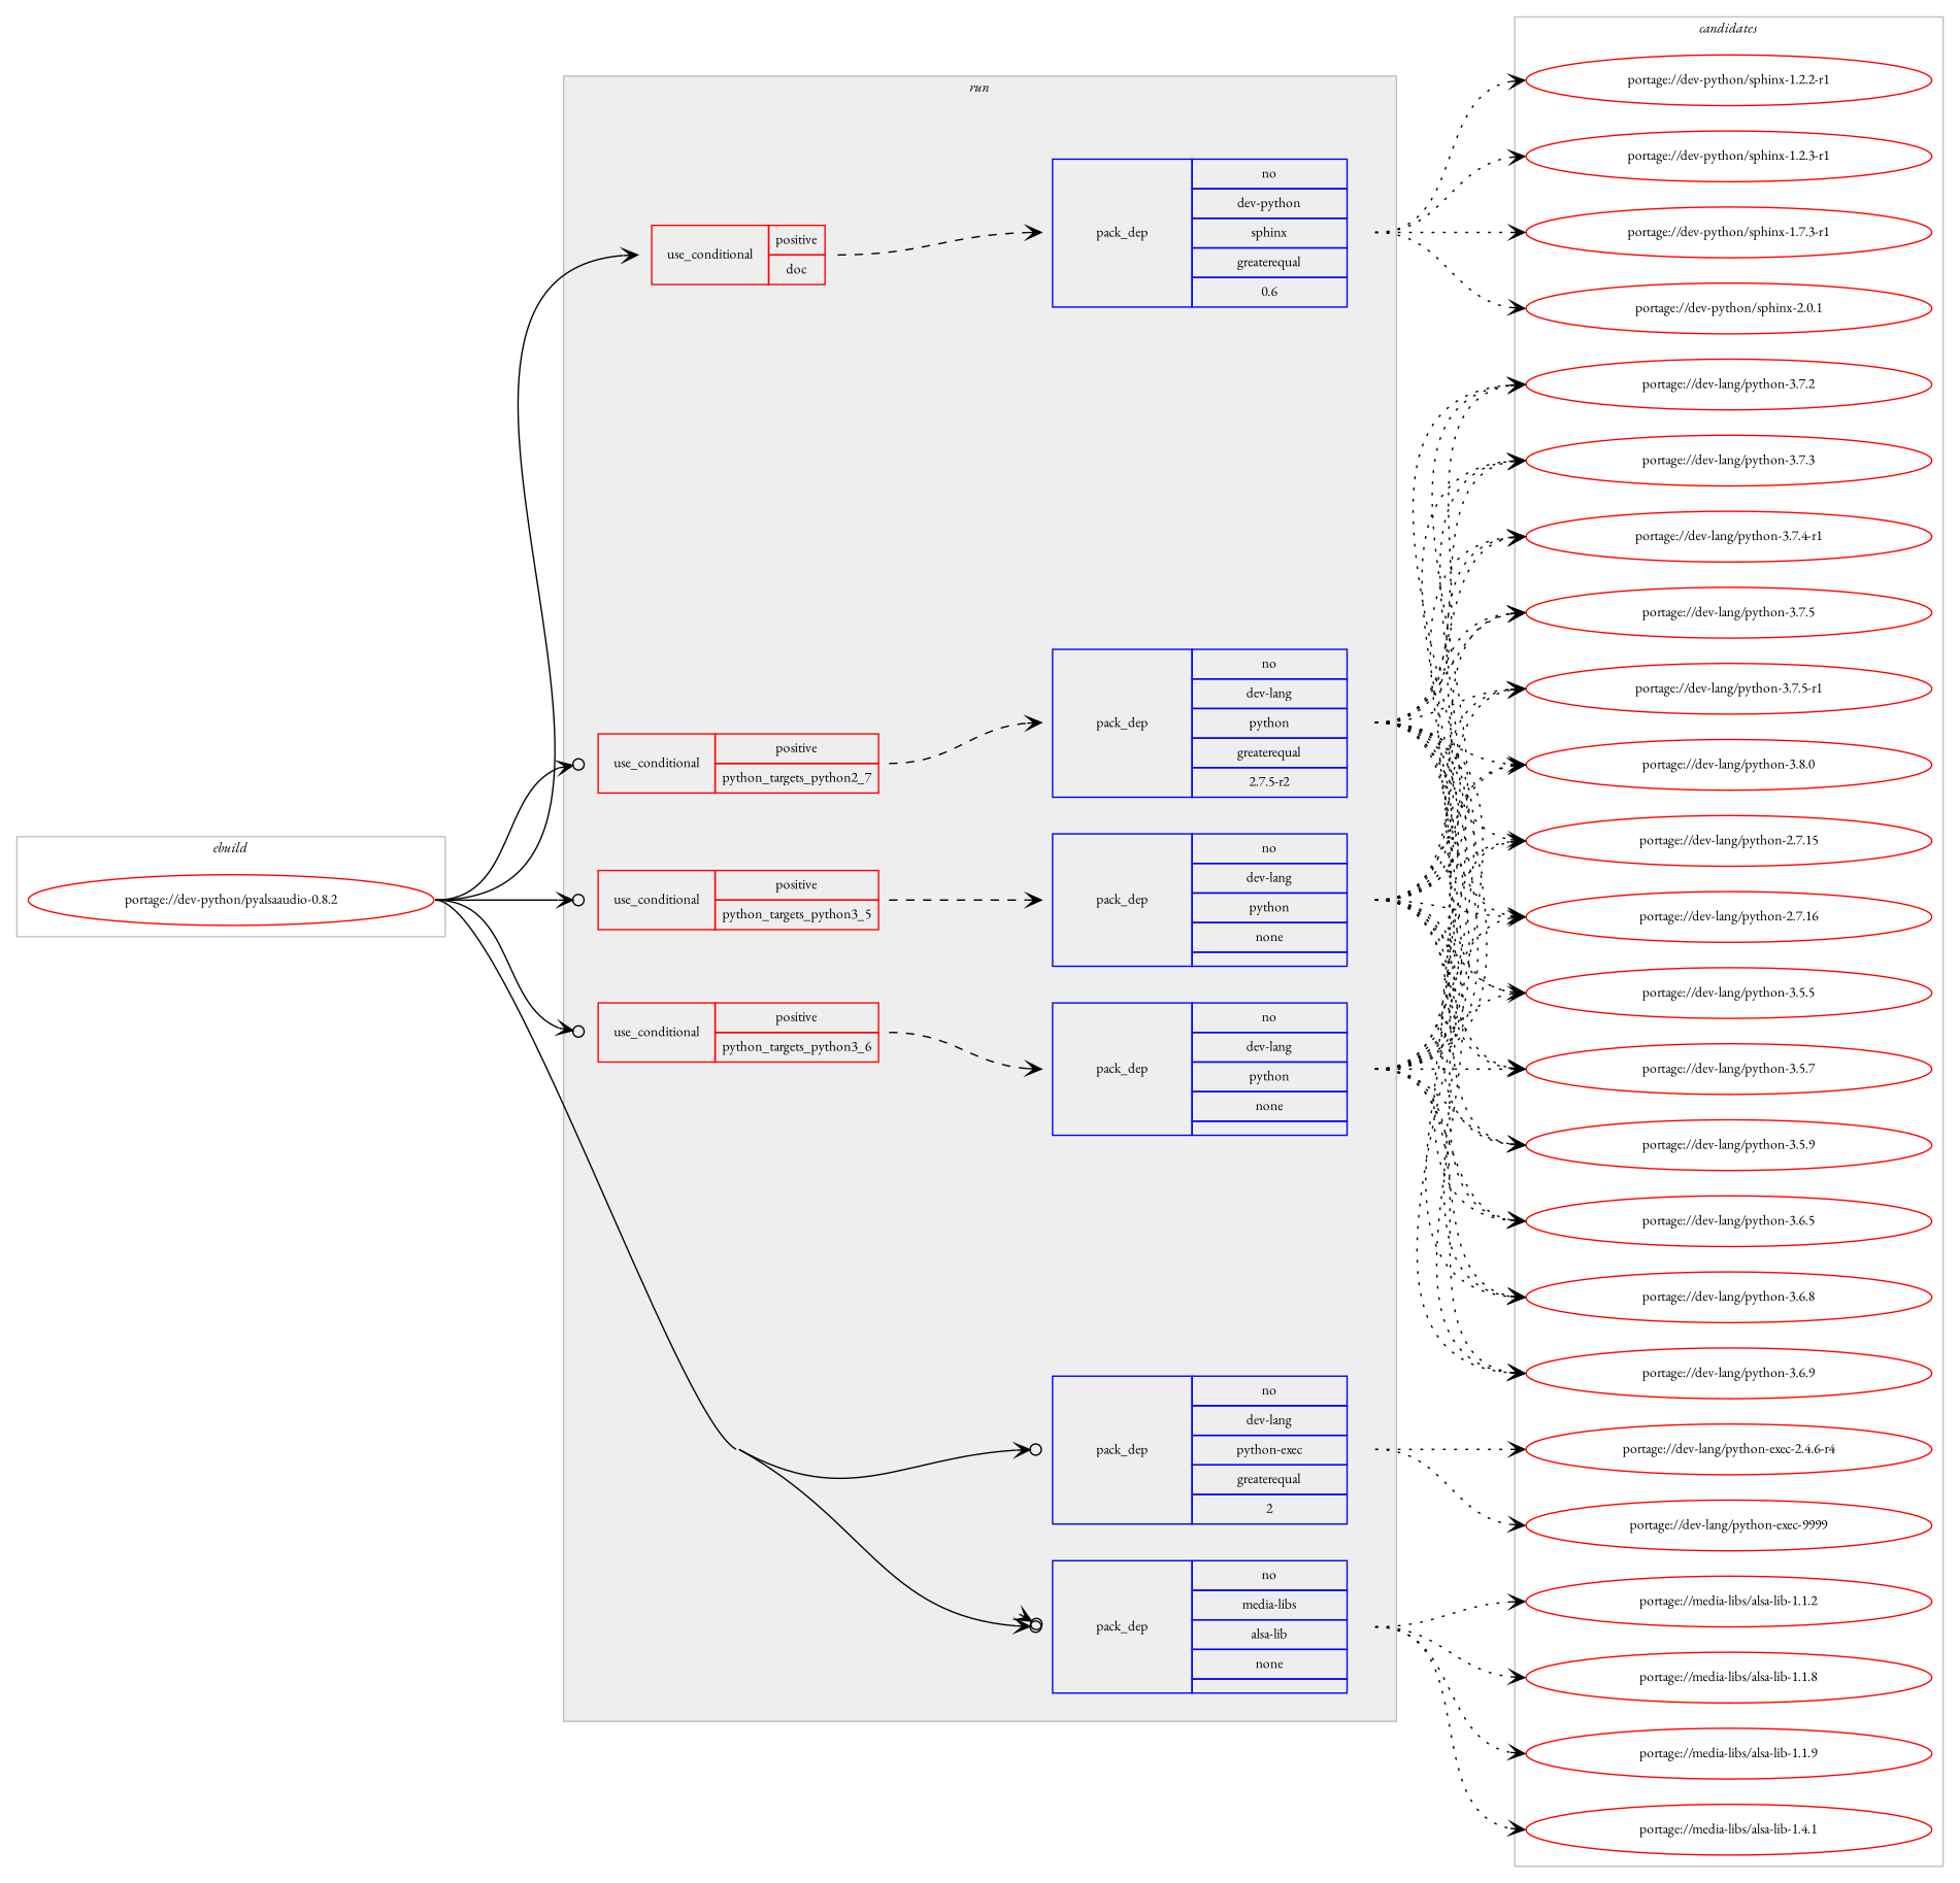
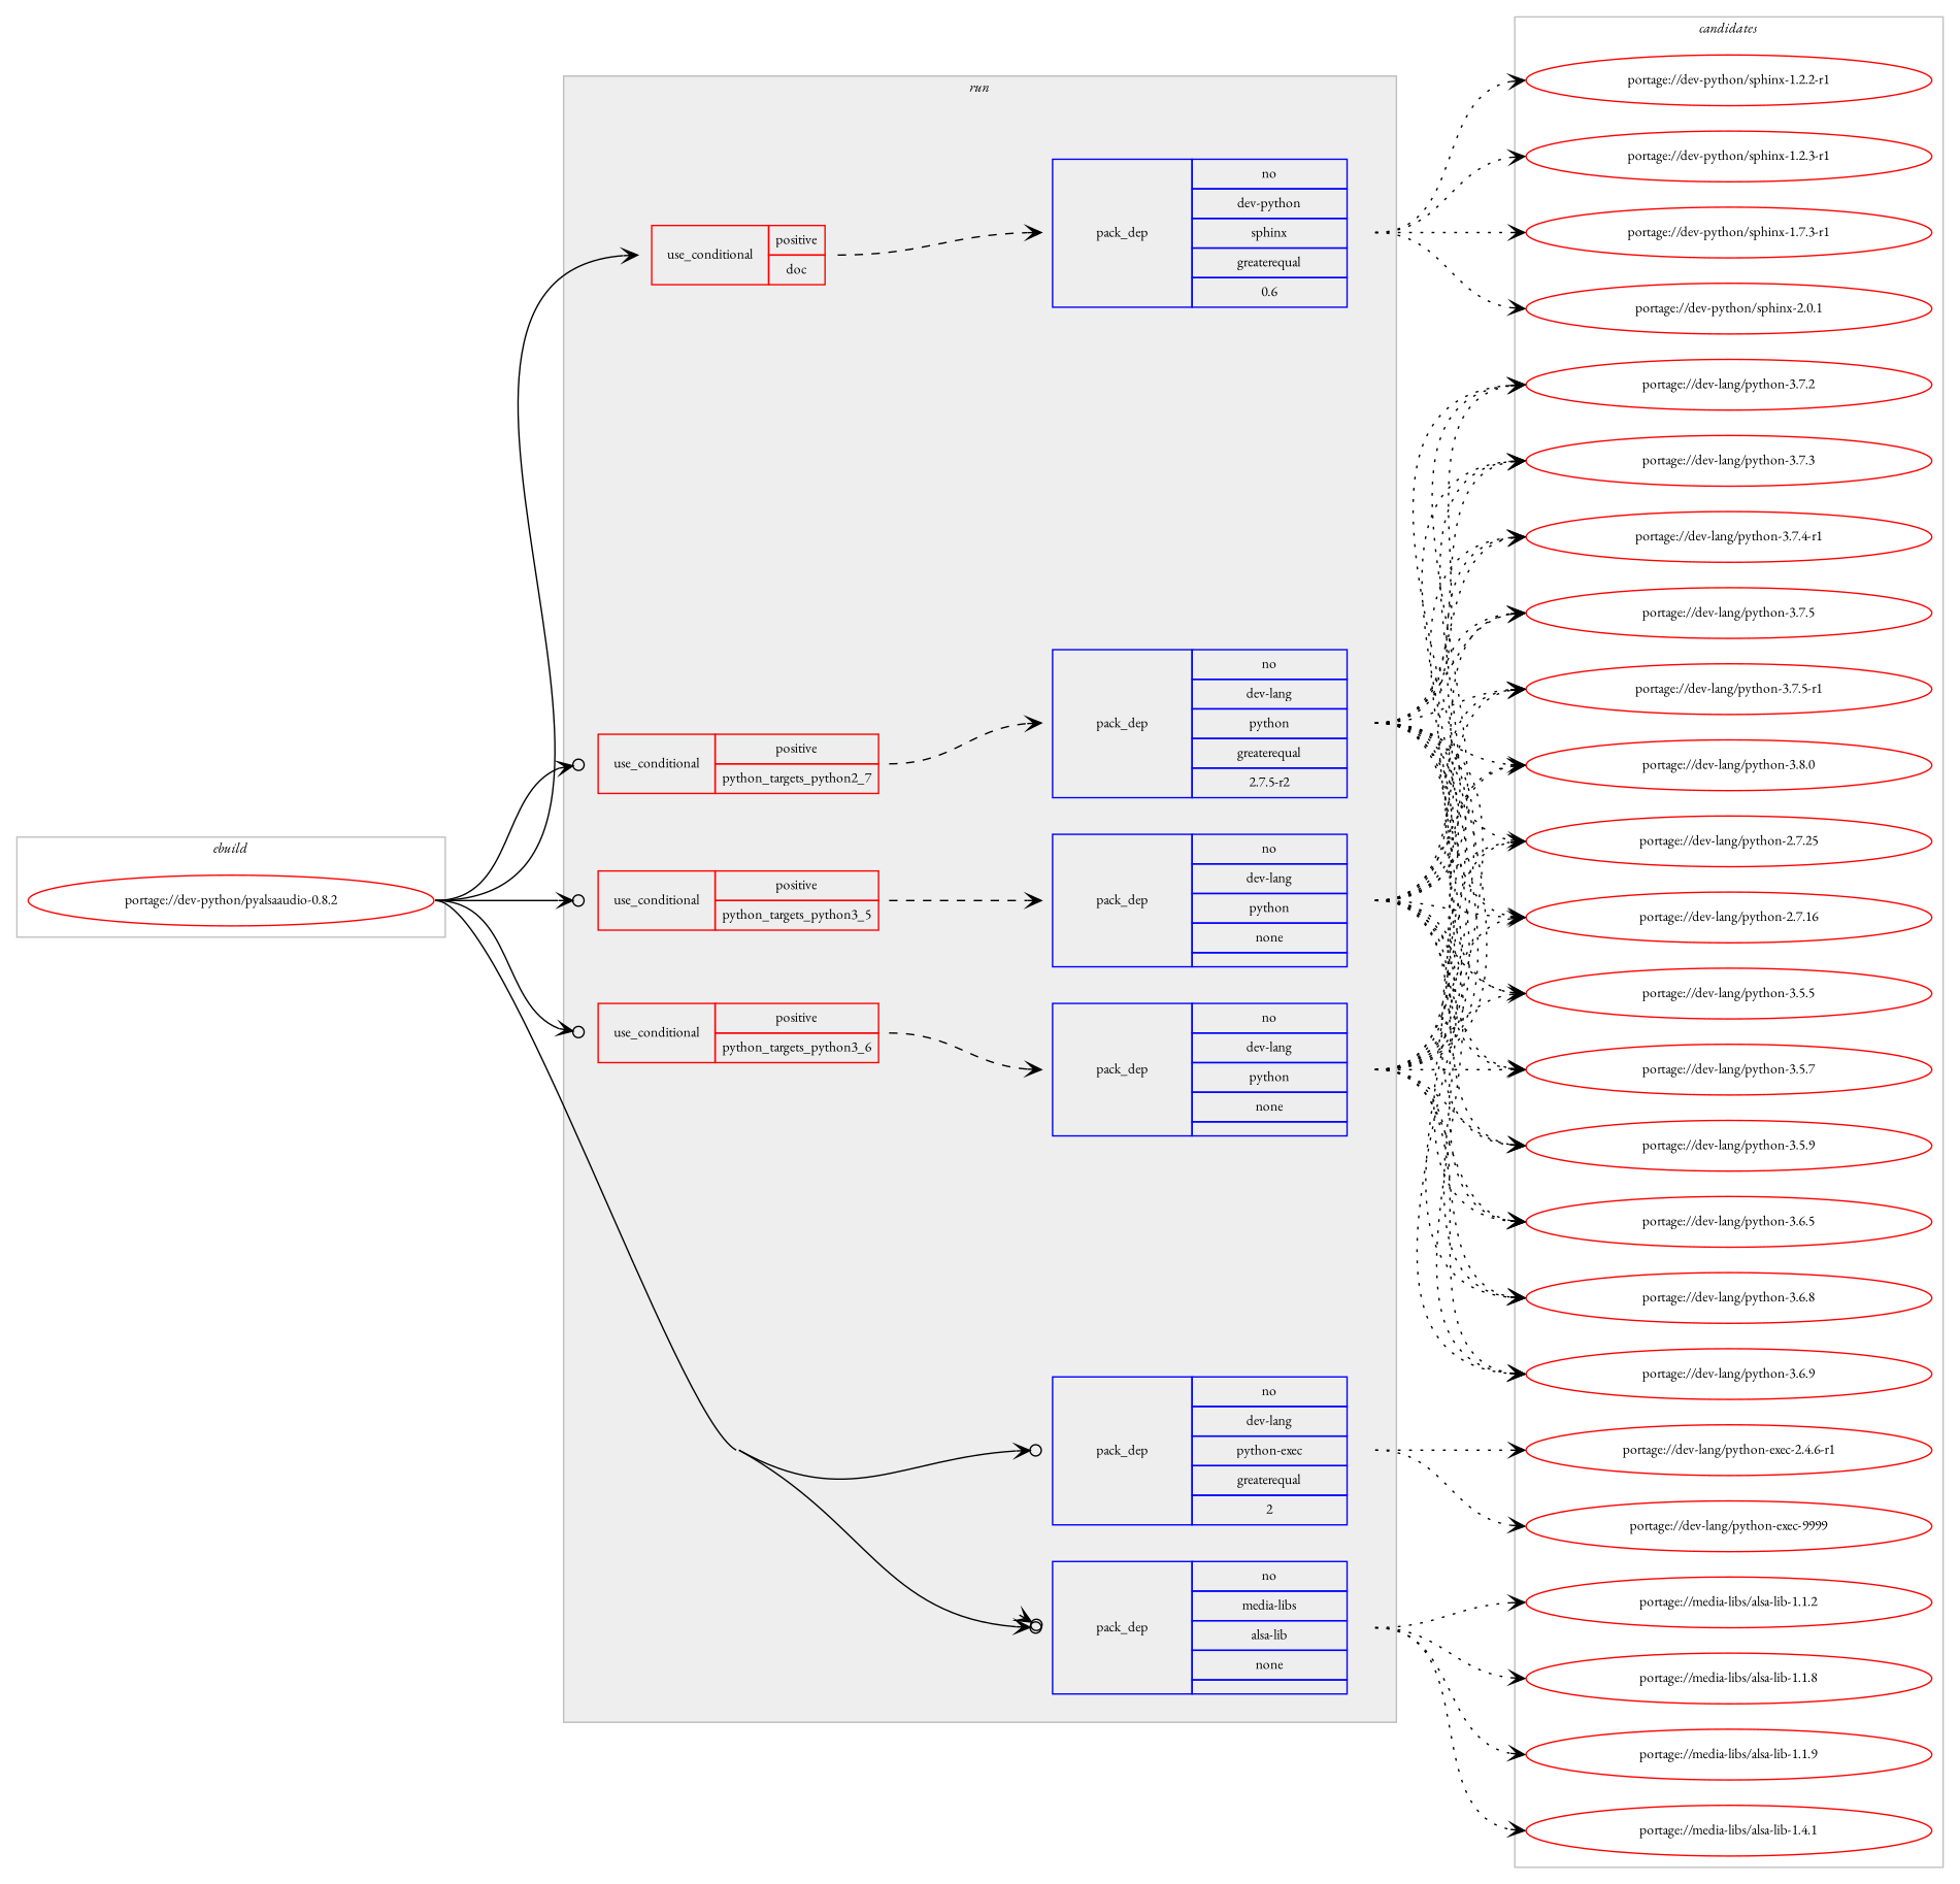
  digraph {
    compound=true
    concentrate=true
    fontname="EB Garamond"
    fontsize=10
    newrank=true
    rankdir=LR
    ranksep=1.5
    node [color=red fontname="EB Garamond" fontsize=10]
    edge [arrowhead=vee fontname="EB Garamond" headport=w style=dotted tailport=e weight=100]
    n1 [label="portage://dev-python/pyalsaaudio-0.8.2" width=4]
    n2 [color=blue label=<<TABLE BORDER="0" CELLBORDER="1" CELLSPACING="0" CELLPADDING="4" WIDTH="220"><TR><TD ROWSPAN="6" CELLPADDING="30">pack_dep</TD></TR><TR><TD WIDTH="110">no</TD></TR><TR><TD>dev-python</TD></TR><TR><TD>sphinx</TD></TR><TR><TD>greaterequal</TD></TR><TR><TD>0.6</TD></TR></TABLE>> shape=none]
    n3 [label=<<TABLE BORDER="0" CELLBORDER="1" CELLSPACING="0" CELLPADDING="4"><TR><TD ROWSPAN="3" CELLPADDING="10">use_conditional</TD></TR><TR><TD>positive</TD></TR><TR><TD>doc</TD></TR></TABLE>> shape=none]
    n4 [color=blue label=<<TABLE BORDER="0" CELLBORDER="1" CELLSPACING="0" CELLPADDING="4" WIDTH="220"><TR><TD ROWSPAN="6" CELLPADDING="30">pack_dep</TD></TR><TR><TD WIDTH="110">no</TD></TR><TR><TD>dev-lang</TD></TR><TR><TD>python</TD></TR><TR><TD>greaterequal</TD></TR><TR><TD>2.7.5-r2</TD></TR></TABLE>> shape=none]
    n5 [label=<<TABLE BORDER="0" CELLBORDER="1" CELLSPACING="0" CELLPADDING="4"><TR><TD ROWSPAN="3" CELLPADDING="10">use_conditional</TD></TR><TR><TD>positive</TD></TR><TR><TD>python_targets_python2_7</TD></TR></TABLE>> shape=none]
    n6 [color=blue label=<<TABLE BORDER="0" CELLBORDER="1" CELLSPACING="0" CELLPADDING="4" WIDTH="220"><TR><TD ROWSPAN="6" CELLPADDING="30">pack_dep</TD></TR><TR><TD WIDTH="110">no</TD></TR><TR><TD>dev-lang</TD></TR><TR><TD>python</TD></TR><TR><TD>none</TD></TR><TR><TD></TD></TR></TABLE>> shape=none]
    n7 [label=<<TABLE BORDER="0" CELLBORDER="1" CELLSPACING="0" CELLPADDING="4"><TR><TD ROWSPAN="3" CELLPADDING="10">use_conditional</TD></TR><TR><TD>positive</TD></TR><TR><TD>python_targets_python3_5</TD></TR></TABLE>> shape=none]
    n8 [color=blue label=<<TABLE BORDER="0" CELLBORDER="1" CELLSPACING="0" CELLPADDING="4" WIDTH="220"><TR><TD ROWSPAN="6" CELLPADDING="30">pack_dep</TD></TR><TR><TD WIDTH="110">no</TD></TR><TR><TD>dev-lang</TD></TR><TR><TD>python</TD></TR><TR><TD>none</TD></TR><TR><TD></TD></TR></TABLE>> shape=none]
    n9 [label=<<TABLE BORDER="0" CELLBORDER="1" CELLSPACING="0" CELLPADDING="4"><TR><TD ROWSPAN="3" CELLPADDING="10">use_conditional</TD></TR><TR><TD>positive</TD></TR><TR><TD>python_targets_python3_6</TD></TR></TABLE>> shape=none]
    n10 [color=blue label=<<TABLE BORDER="0" CELLBORDER="1" CELLSPACING="0" CELLPADDING="4" WIDTH="220"><TR><TD ROWSPAN="6" CELLPADDING="30">pack_dep</TD></TR><TR><TD WIDTH="110">no</TD></TR><TR><TD>dev-lang</TD></TR><TR><TD>python-exec</TD></TR><TR><TD>greaterequal</TD></TR><TR><TD>2</TD></TR></TABLE>> shape=none]
    n11 [color=blue label=<<TABLE BORDER="0" CELLBORDER="1" CELLSPACING="0" CELLPADDING="4" WIDTH="220"><TR><TD ROWSPAN="6" CELLPADDING="30">pack_dep</TD></TR><TR><TD WIDTH="110">no</TD></TR><TR><TD>media-libs</TD></TR><TR><TD>alsa-lib</TD></TR><TR><TD>none</TD></TR><TR><TD></TD></TR></TABLE>> shape=none]
    n12 [label="portage://dev-python/sphinx-1.2.2-r1" width=4]
    n13 [label="portage://dev-python/sphinx-1.2.3-r1" width=4]
    n14 [label="portage://dev-python/sphinx-1.7.3-r1" width=4]
    n15 [label="portage://dev-python/sphinx-2.0.1" width=4]
-   n16 [label="portage://dev-lang/python-2.7.15" width=4]
+   n16 [label="portage://dev-lang/python-2.7.25" width=4]
    n17 [label="portage://dev-lang/python-2.7.16" width=4]
    n18 [label="portage://dev-lang/python-3.5.5" width=4]
    n19 [label="portage://dev-lang/python-3.5.7" width=4]
    n20 [label="portage://dev-lang/python-3.5.9" width=4]
    n21 [label="portage://dev-lang/python-3.6.5" width=4]
    n22 [label="portage://dev-lang/python-3.6.8" width=4]
    n23 [label="portage://dev-lang/python-3.6.9" width=4]
    n24 [label="portage://dev-lang/python-3.7.2" width=4]
    n25 [label="portage://dev-lang/python-3.7.3" width=4]
    n26 [label="portage://dev-lang/python-3.7.4-r1" width=4]
    n27 [label="portage://dev-lang/python-3.7.5" width=4]
    n28 [label="portage://dev-lang/python-3.7.5-r1" width=4]
    n29 [label="portage://dev-lang/python-3.8.0" width=4]
-   n30 [label="portage://dev-lang/python-exec-2.4.6-r4" width=4]
+   n30 [label="portage://dev-lang/python-exec-2.4.6-r1" width=4]
    n31 [label="portage://dev-lang/python-exec-9999" width=4]
    n32 [label="portage://media-libs/alsa-lib-1.1.2" width=4]
    n33 [label="portage://media-libs/alsa-lib-1.1.8" width=4]
    n34 [label="portage://media-libs/alsa-lib-1.1.9" width=4]
    n35 [label="portage://media-libs/alsa-lib-1.4.1" width=4]
    subgraph cluster_1 {
      color=gray
      label=<<i>ebuild</i>>
      rank=same
      n1
    }
    subgraph cluster_2 {
      color=gray
      label=<<i>dependencies</i>>
      subgraph cluster_3 {
        color=gray
        fillcolor="#eeeeee"
        label=<<i>compile</i>>
        style=filled
        subgraph sub_4 {
          color=gray
          fillcolor="#eeeeee"
          label=<<i>compile</i>>
          style=filled
          n3
          subgraph sub_5 {
            color=gray
            fillcolor="#eeeeee"
            label=<<i>compile</i>>
            style=filled
            n2
          }
        }
      }
      subgraph cluster_6 {
        color=gray
        fillcolor="#eeeeee"
        label=<<i>compile and run</i>>
        style=filled
        subgraph sub_7 {
          color=gray
          fillcolor="#eeeeee"
          label=<<i>compile and run</i>>
          style=filled
          n5
          subgraph sub_8 {
            color=gray
            fillcolor="#eeeeee"
            label=<<i>compile and run</i>>
            style=filled
            n4
          }
        }
        subgraph sub_9 {
          color=gray
          fillcolor="#eeeeee"
          label=<<i>compile and run</i>>
          style=filled
          n7
          subgraph sub_10 {
            color=gray
            fillcolor="#eeeeee"
            label=<<i>compile and run</i>>
            style=filled
            n6
          }
        }
        subgraph sub_11 {
          color=gray
          fillcolor="#eeeeee"
          label=<<i>compile and run</i>>
          style=filled
          n9
          subgraph sub_12 {
            color=gray
            fillcolor="#eeeeee"
            label=<<i>compile and run</i>>
            style=filled
            n8
          }
        }
        subgraph sub_13 {
          color=gray
          fillcolor="#eeeeee"
          label=<<i>compile and run</i>>
          style=filled
          n10
        }
        subgraph sub_14 {
          color=gray
          fillcolor="#eeeeee"
          label=<<i>compile and run</i>>
          style=filled
          n11
        }
      }
      subgraph cluster_15 {
        color=gray
        fillcolor="#eeeeee"
        label=<<i>run</i>>
        style=filled
      }
    }
    subgraph cluster_16 {
      color=gray
      label=<<i>candidates</i>>
      rank=same
      subgraph sub_17 {
        color=black
        label=<<i>candidates</i>>
        nodesep=1
        rank=same
        n12
        n13
        n14
        n15
      }
      subgraph sub_18 {
        color=black
        label=<<i>candidates</i>>
        nodesep=1
        rank=same
        n16
        n17
        n18
        n19
        n20
        n21
        n22
        n23
        n24
        n25
        n26
        n27
        n28
        n29
      }
      subgraph sub_19 {
        color=black
        label=<<i>candidates</i>>
        nodesep=1
        rank=same
        n16
        n17
        n18
        n19
        n20
        n21
        n22
        n23
        n24
        n25
        n26
        n27
        n28
        n29
      }
      subgraph sub_20 {
        color=black
        label=<<i>candidates</i>>
        nodesep=1
        rank=same
        n16
        n17
        n18
        n19
        n20
        n21
        n22
        n23
        n24
        n25
        n26
        n27
        n28
        n29
      }
      subgraph sub_21 {
        color=black
        label=<<i>candidates</i>>
        nodesep=1
        rank=same
        n30
        n31
      }
      subgraph sub_22 {
        color=black
        label=<<i>candidates</i>>
        nodesep=1
        rank=same
        n32
        n33
        n34
        n35
      }
    }
    n1 -> n3 [style=solid weight=20]
    n1 -> n5 [arrowhead=odotvee style=solid weight=20]
    n1 -> n7 [arrowhead=odotvee style=solid weight=20]
    n1 -> n9 [arrowhead=odotvee style=solid weight=20]
    n1 -> n10 [arrowhead=odotvee style=solid weight=20]
    n1 -> n11 [arrowhead=odotvee style=solid weight=20]
    n2 -> n12
    n2 -> n13
    n2 -> n14
    n2 -> n15
    n3 -> n2 [style=dashed weight=20]
    n4 -> n16
    n4 -> n17
    n4 -> n18
    n4 -> n19
    n4 -> n20
    n4 -> n21
    n4 -> n22
    n4 -> n23
    n4 -> n24
    n4 -> n25
    n4 -> n26
    n4 -> n27
    n4 -> n28
    n4 -> n29
    n5 -> n4 [style=dashed weight=20]
    n6 -> n16
    n6 -> n17
    n6 -> n18
    n6 -> n19
    n6 -> n20
    n6 -> n21
    n6 -> n22
    n6 -> n23
    n6 -> n24
    n6 -> n25
    n6 -> n26
    n6 -> n27
    n6 -> n28
    n6 -> n29
    n7 -> n6 [style=dashed weight=20]
    n8 -> n16
    n8 -> n17
    n8 -> n18
    n8 -> n19
    n8 -> n20
    n8 -> n21
    n8 -> n22
    n8 -> n23
    n8 -> n24
    n8 -> n25
    n8 -> n26
    n8 -> n27
    n8 -> n28
    n8 -> n29
    n9 -> n8 [style=dashed weight=20]
    n10 -> n30
    n10 -> n31
    n11 -> n32
    n11 -> n33
    n11 -> n34
    n11 -> n35
  }
